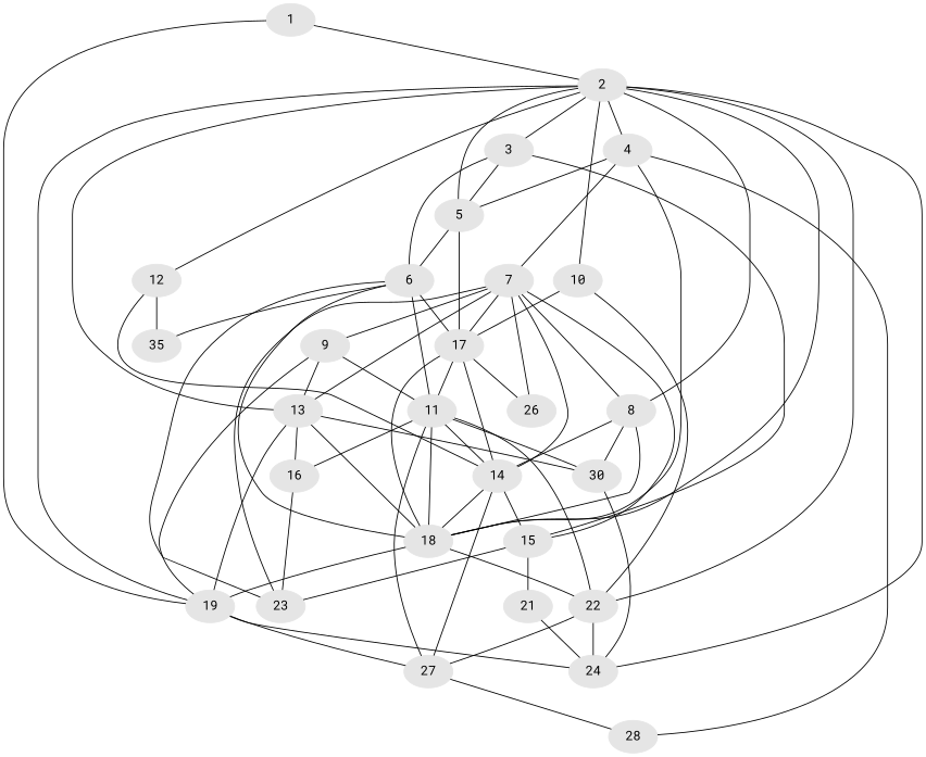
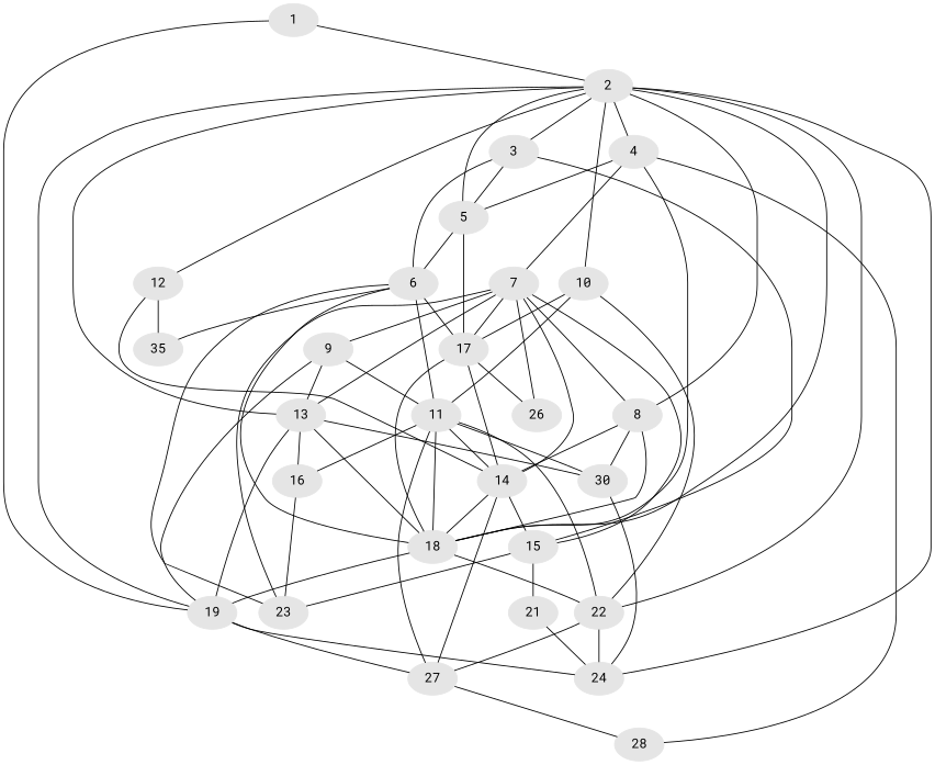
  graph {
    fontname="Roboto Mono"
    node [color=gray90 fontname="Roboto Mono" style=filled]
    edge [fontname="Roboto Mono" weight=1.0]
    1
    2
    19
    3
    4
    5
    8
    10
    12
    13
    18
    22
    24
    27
    6
    15
    7
    28
    17
    14
    n21 [label=30]
    11
    n23 [label=35]
    16
    23
    21
    9
    26
    1 -- 2
    1 -- 19
    2 -- 19
    2 -- 3
    2 -- 4
    2 -- 5
    2 -- 8 [weight=2.0]
    2 -- 10
    2 -- 12
    2 -- 13
    2 -- 18 [weight=2.0]
    2 -- 22
    2 -- 24
    19 -- 24
    19 -- 27
    3 -- 5 [weight=2.0]
    3 -- 6
    3 -- 15
    4 -- 5
    4 -- 18
    4 -- 7
    4 -- 28
    5 -- 6 [weight=2.0]
    5 -- 17 [weight=2.0]
    8 -- 18 [weight=2.0]
    8 -- 14 [weight=2.0]
    8 -- n21
    10 -- 22
    10 -- 17
-   17 -- 11
+   10 -- 11
    12 -- 14
    12 -- n23
    13 -- 19
    13 -- 18 [weight=2.0]
    13 -- n21
    13 -- 16
    18 -- 19
    18 -- 22 [weight=2.0]
    22 -- 24
    22 -- 27
    27 -- 28
    6 -- 18
    6 -- 17 [weight=2.0]
    6 -- 11
    6 -- n23
    6 -- 23
    15 -- 23
    15 -- 21
    7 -- 8
    7 -- 13
    7 -- 15
    7 -- 17 [weight=2.0]
    7 -- 14
    7 -- 23
    7 -- 9
    7 -- 26
    17 -- 18 [weight=2.0]
    17 -- 26
    14 -- 18
    14 -- 27
    14 -- 15
    14 -- 17
    n21 -- 24
    11 -- 18
    11 -- 22 [weight=2.0]
    11 -- 27 [weight=2.0]
    11 -- 14 [weight=2.0]
    11 -- n21
    11 -- 16 [weight=2.0]
    16 -- 23
    21 -- 24
    9 -- 19
    9 -- 13
    9 -- 11
  }
